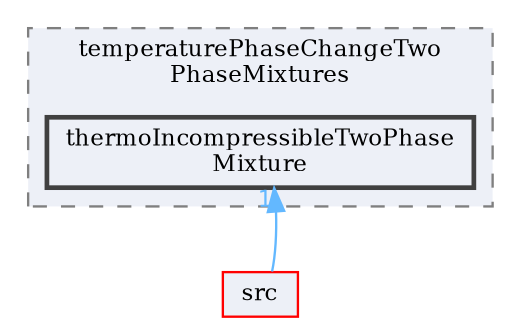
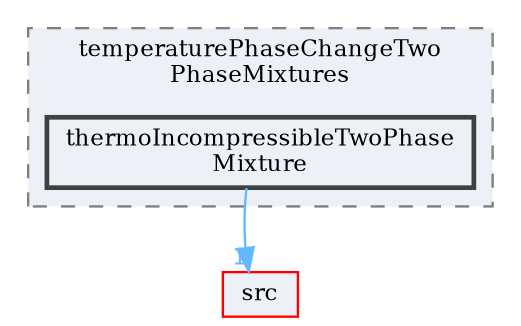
  digraph {
    compound=true
    fontname="DejaVu Serif"
    node [fillcolor="#edf0f7" fontname="DejaVu Serif" fontsize=10 shape=box]
    n1 [color=grey25 height=0.2 label="thermoIncompressibleTwoPhase\lMixture" style="filled,bold" width=0.4]
    n2 [color=red height=0.2 label=src style=filled width=0.4]
    subgraph cluster_1 {
      bgcolor="#edf0f7"
      fontsize=10
      label="temperaturePhaseChangeTwo\lPhaseMixtures"
      pencolor=grey50
      style="filled,dashed"
      n1
    }
-   n2 -> n1 [color=steelblue1 fontcolor=steelblue1 fontname="DejaVu Serif" fontsize=10 headlabel=1 labeldistance=1.5 labelfontname=Helvetica labelfontsize=10 style=solid]
+   n1 -> n2 [color=steelblue1 fontcolor=steelblue1 fontname="DejaVu Serif" fontsize=10 headlabel=1 labeldistance=1.5 labelfontname=Helvetica labelfontsize=10 style=solid]
  }
